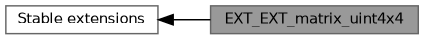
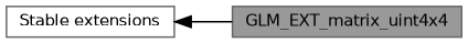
  digraph {
    rankdir=LR
    node [fontname=Helvetica fontsize=10 shape=box style=filled]
    n1 [color=grey40 fillcolor=white height=0.2 label="Stable extensions" width=0.4]
-   n2 [color=gray40 fillcolor=grey60 fontcolor=black height=0.2 label=EXT_EXT_matrix_uint4x4 width=0.4]
+   n2 [color=gray40 fillcolor=grey60 fontcolor=black height=0.2 label=GLM_EXT_matrix_uint4x4 width=0.4]
    n1 -> n2 [dir=back fontname=Helvetica fontsize=10 labelfontname=Helvetica labelfontsize=10 shape=plaintext style=solid]
  }
